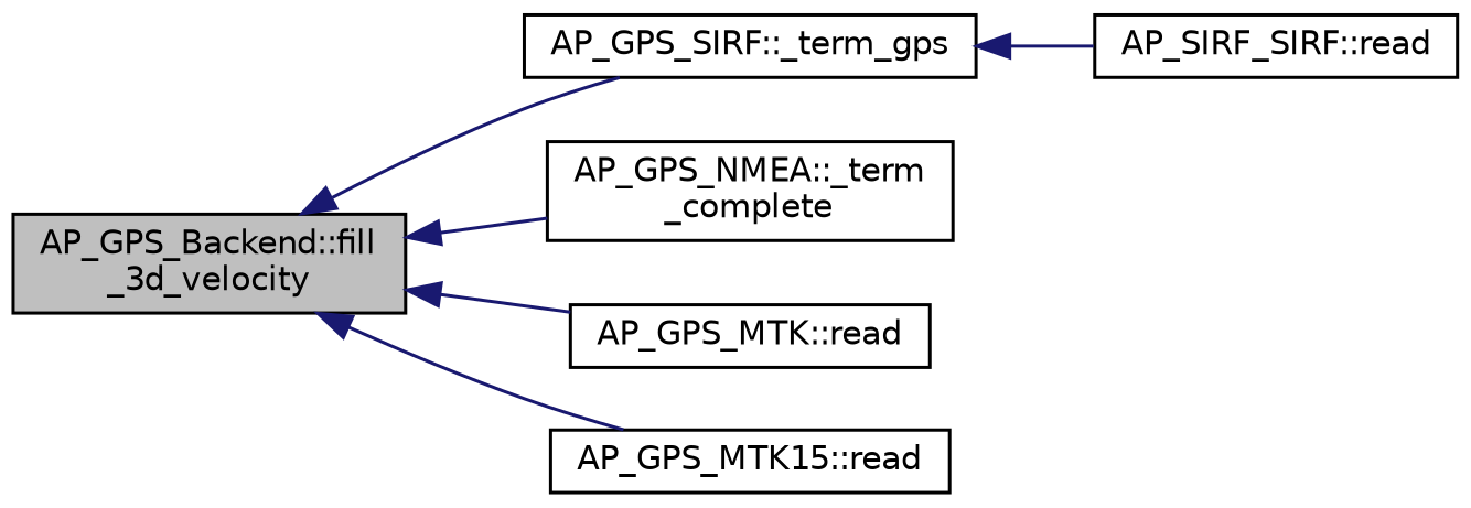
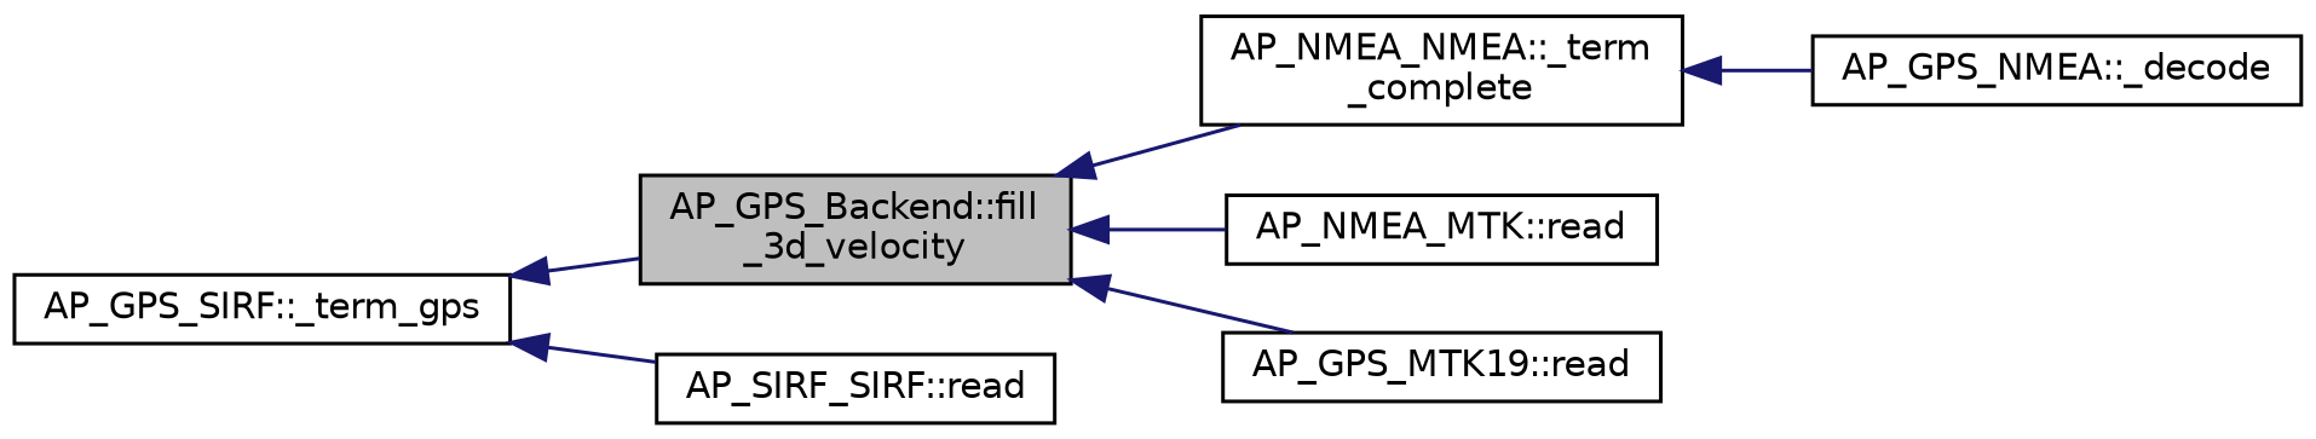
  digraph {
    rankdir=LR
    node [color=black fillcolor=white fontname=Helvetica fontsize=10 shape=record style=filled]
    edge [color=midnightblue dir=back fontname=Helvetica fontsize=10 labelfontname=Helvetica labelfontsize=10 style=solid]
    n1 [fillcolor=grey75 fontcolor=black height=0.2 label="AP_GPS_Backend::fill\l_3d_velocity" width=0.4]
    n2 [height=0.2 label="AP_GPS_SIRF::_term_gps" width=0.4]
-   n3 [height=0.2 label="AP_GPS_NMEA::_term\l_complete" width=0.4]
-   n4 [height=0.2 label="AP_GPS_MTK::read" width=0.4]
-   n5 [height=0.2 label="AP_GPS_MTK15::read" width=0.4]
+   n3 [height=0.2 label="AP_NMEA_NMEA::_term\l_complete" width=0.4]
+   n4 [height=0.2 label="AP_NMEA_MTK::read" width=0.4]
+   n5 [height=0.2 label="AP_GPS_MTK19::read" width=0.4]
    n6 [height=0.2 label="AP_SIRF_SIRF::read" width=0.4]
-   n1 -> n2
+   n7 [height=0.2 label="AP_GPS_NMEA::_decode" width=0.4]
+   n2 -> n1
    n1 -> n3
    n1 -> n4
    n1 -> n5
    n2 -> n6
+   n3 -> n7
  }
